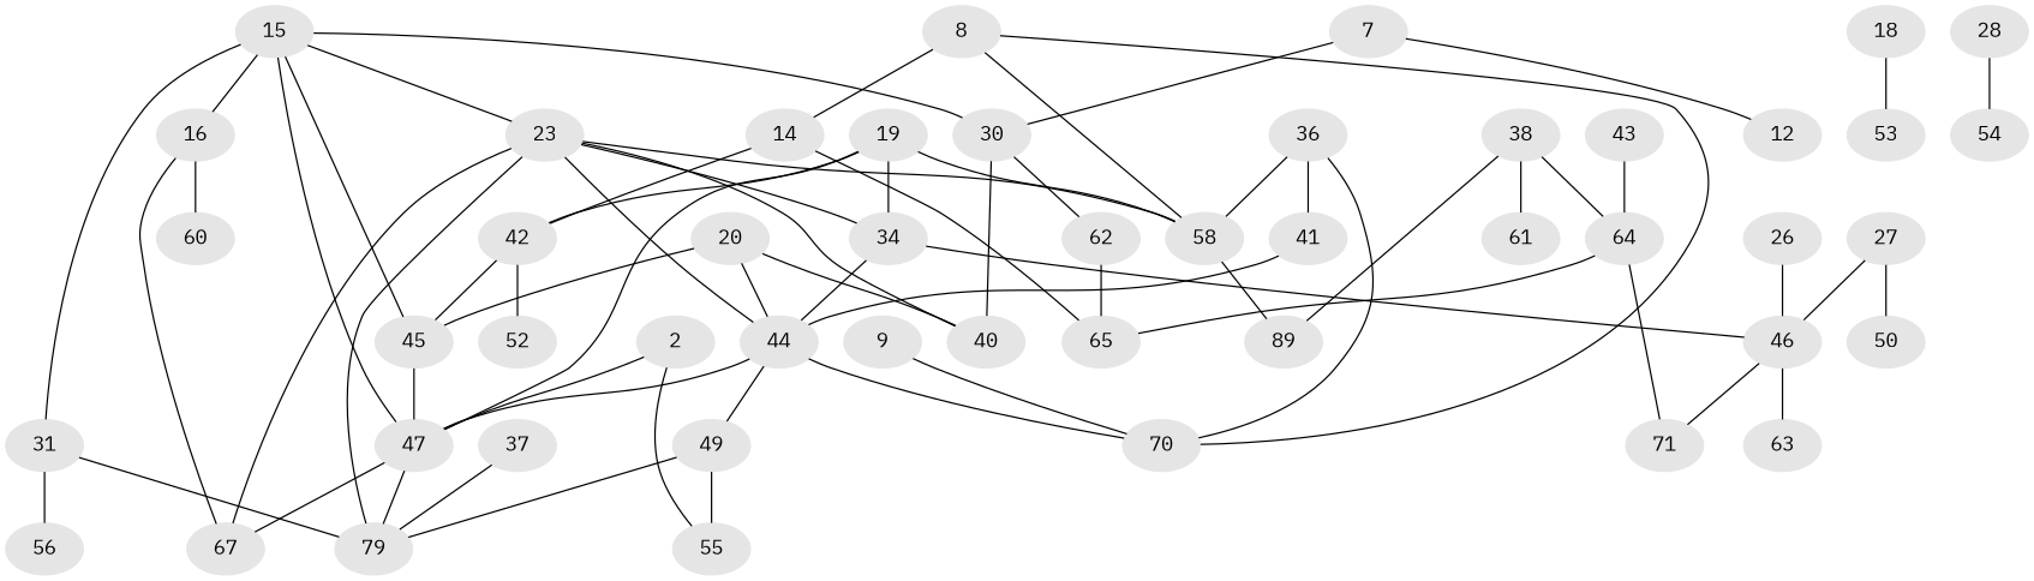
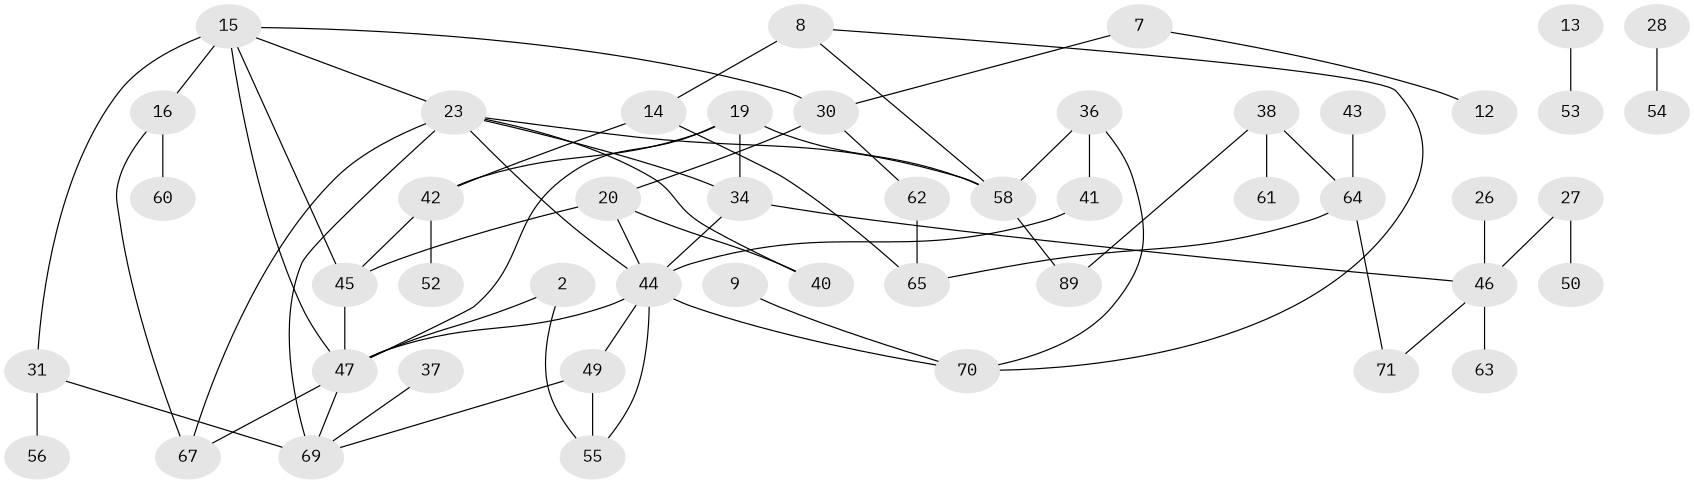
  graph {
    fontname="IBM Plex Mono"
    node [color=gray90 fontname="IBM Plex Mono" style=filled]
    edge [fontname="IBM Plex Mono" weight=1.0]
    2
    47
    55
    67
-   69 [label=79]
+   69
    7
    12
    30
    40
    62
    8
    14
    58
    70
    42
    65
    n17 [label=89]
    9
    45
    52
    15
    16
    23
    31
    60
    34
    44
    56
-   18
+   18 [label=13]
    53
    19
    46
    20
    49
    28
    54
    26
    27
    n39 [label=50]
    63
    71
    36
    41
    37
    38
    61
    64
    43
    2 -- 47
    2 -- 55
    47 -- 67
    47 -- 69
    7 -- 12
    7 -- 30
-   30 -- 40
+   30 -- 20
    30 -- 62
    62 -- 65
    8 -- 14 [weight=2.0]
    8 -- 58
    8 -- 70
    14 -- 42
    14 -- 65
    58 -- n17
    42 -- 45
    42 -- 52
    9 -- 70
    45 -- 47
    15 -- 47 [weight=2.0]
    15 -- 30
    15 -- 45
    15 -- 16
    15 -- 23
    15 -- 31
    16 -- 67
    16 -- 60
    23 -- 67 [weight=2.0]
    23 -- 69
    23 -- 40
    23 -- 58
    23 -- 34
    23 -- 44
    31 -- 69 [weight=2.0]
    31 -- 56
    34 -- 44
    34 -- 46
    44 -- 47
+   44 -- 55
    44 -- 70
    44 -- 49
    18 -- 53
    19 -- 47
    19 -- 58
    19 -- 42
    19 -- 34
    46 -- 63
    46 -- 71
    20 -- 40
    20 -- 45
    20 -- 44
    49 -- 55
    49 -- 69
    28 -- 54
    26 -- 46
    27 -- 46
    27 -- n39
    36 -- 58
    36 -- 70
    36 -- 41
    41 -- 44
    37 -- 69
    38 -- n17
    38 -- 61
    38 -- 64
    64 -- 65
    64 -- 71
    43 -- 64
  }
